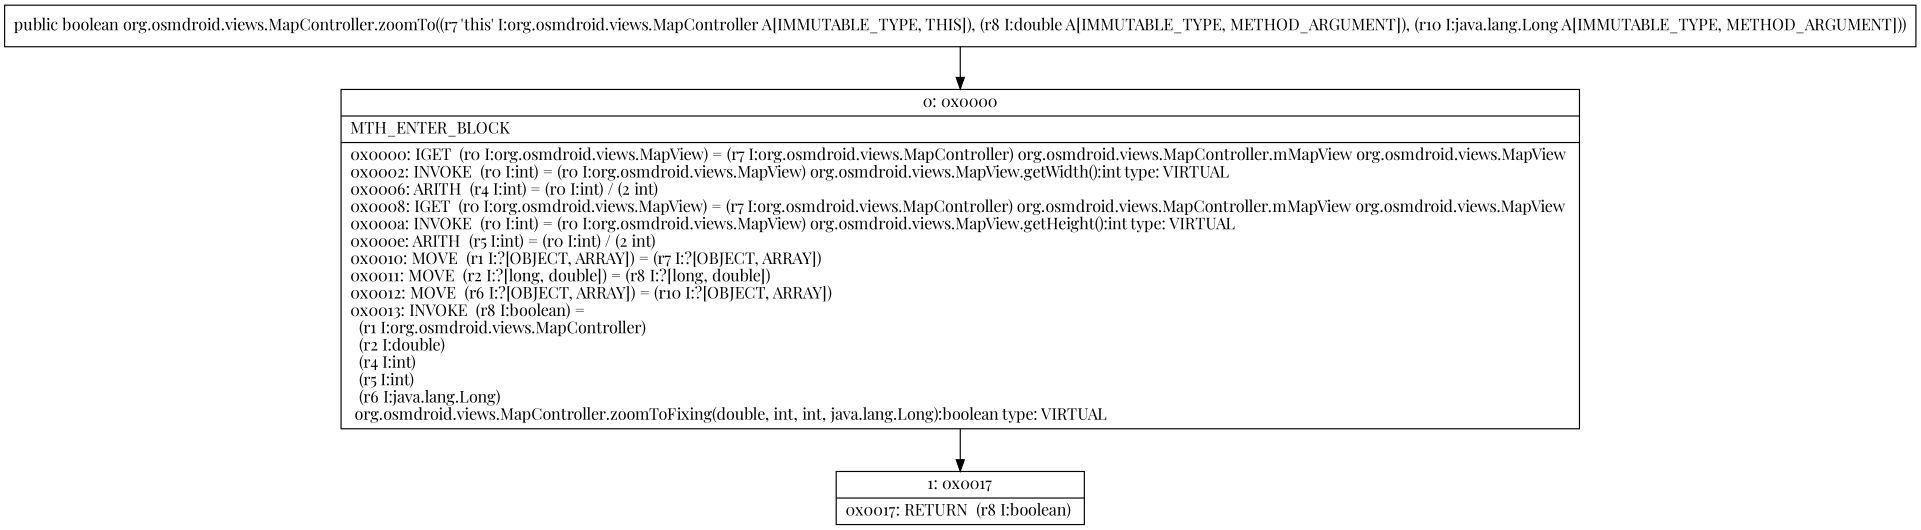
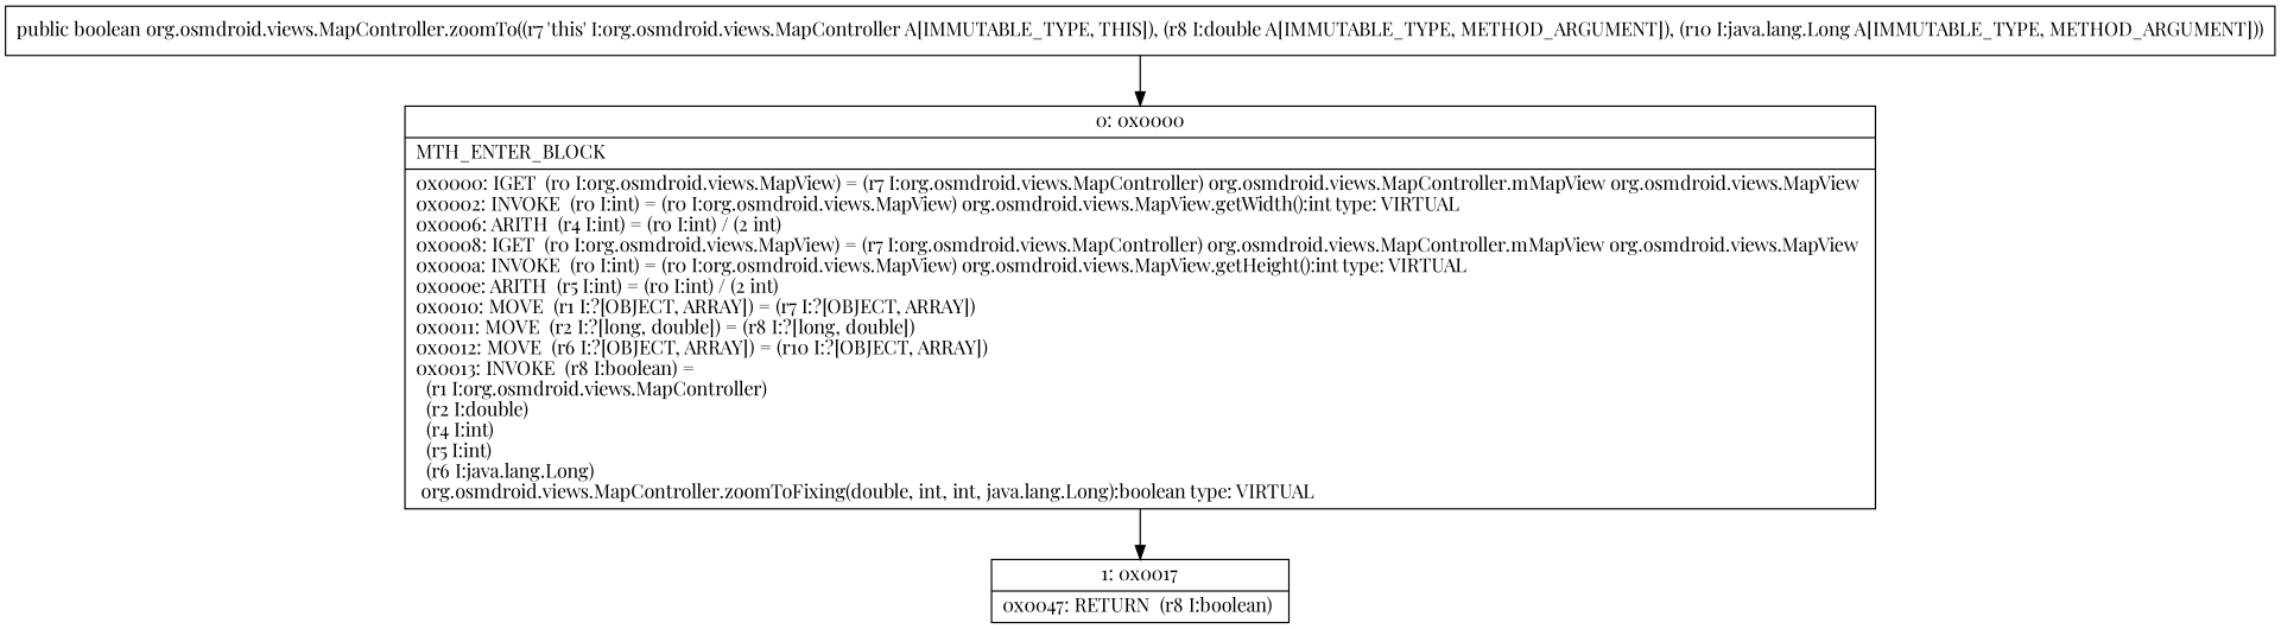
  digraph {
    fontname="Playfair Display"
    node [shape=record fontname="Playfair Display"]
    edge [fontname="Playfair Display"]
    n1 [label="{0\:\ 0x0000|MTH_ENTER_BLOCK\l|0x0000: IGET  (r0 I:org.osmdroid.views.MapView) = (r7 I:org.osmdroid.views.MapController) org.osmdroid.views.MapController.mMapView org.osmdroid.views.MapView \l0x0002: INVOKE  (r0 I:int) = (r0 I:org.osmdroid.views.MapView) org.osmdroid.views.MapView.getWidth():int type: VIRTUAL \l0x0006: ARITH  (r4 I:int) = (r0 I:int) \/ (2 int) \l0x0008: IGET  (r0 I:org.osmdroid.views.MapView) = (r7 I:org.osmdroid.views.MapController) org.osmdroid.views.MapController.mMapView org.osmdroid.views.MapView \l0x000a: INVOKE  (r0 I:int) = (r0 I:org.osmdroid.views.MapView) org.osmdroid.views.MapView.getHeight():int type: VIRTUAL \l0x000e: ARITH  (r5 I:int) = (r0 I:int) \/ (2 int) \l0x0010: MOVE  (r1 I:?[OBJECT, ARRAY]) = (r7 I:?[OBJECT, ARRAY]) \l0x0011: MOVE  (r2 I:?[long, double]) = (r8 I:?[long, double]) \l0x0012: MOVE  (r6 I:?[OBJECT, ARRAY]) = (r10 I:?[OBJECT, ARRAY]) \l0x0013: INVOKE  (r8 I:boolean) = \l  (r1 I:org.osmdroid.views.MapController)\l  (r2 I:double)\l  (r4 I:int)\l  (r5 I:int)\l  (r6 I:java.lang.Long)\l org.osmdroid.views.MapController.zoomToFixing(double, int, int, java.lang.Long):boolean type: VIRTUAL \l}"]
-   n2 [label="{1\:\ 0x0017|0x0017: RETURN  (r8 I:boolean) \l}"]
+   n2 [label="{1\:\ 0x0017|0x0047: RETURN  (r8 I:boolean) \l}"]
    n3 [label="{public boolean org.osmdroid.views.MapController.zoomTo((r7 'this' I:org.osmdroid.views.MapController A[IMMUTABLE_TYPE, THIS]), (r8 I:double A[IMMUTABLE_TYPE, METHOD_ARGUMENT]), (r10 I:java.lang.Long A[IMMUTABLE_TYPE, METHOD_ARGUMENT])) }"]
    n1 -> n2
    n3 -> n1
  }
